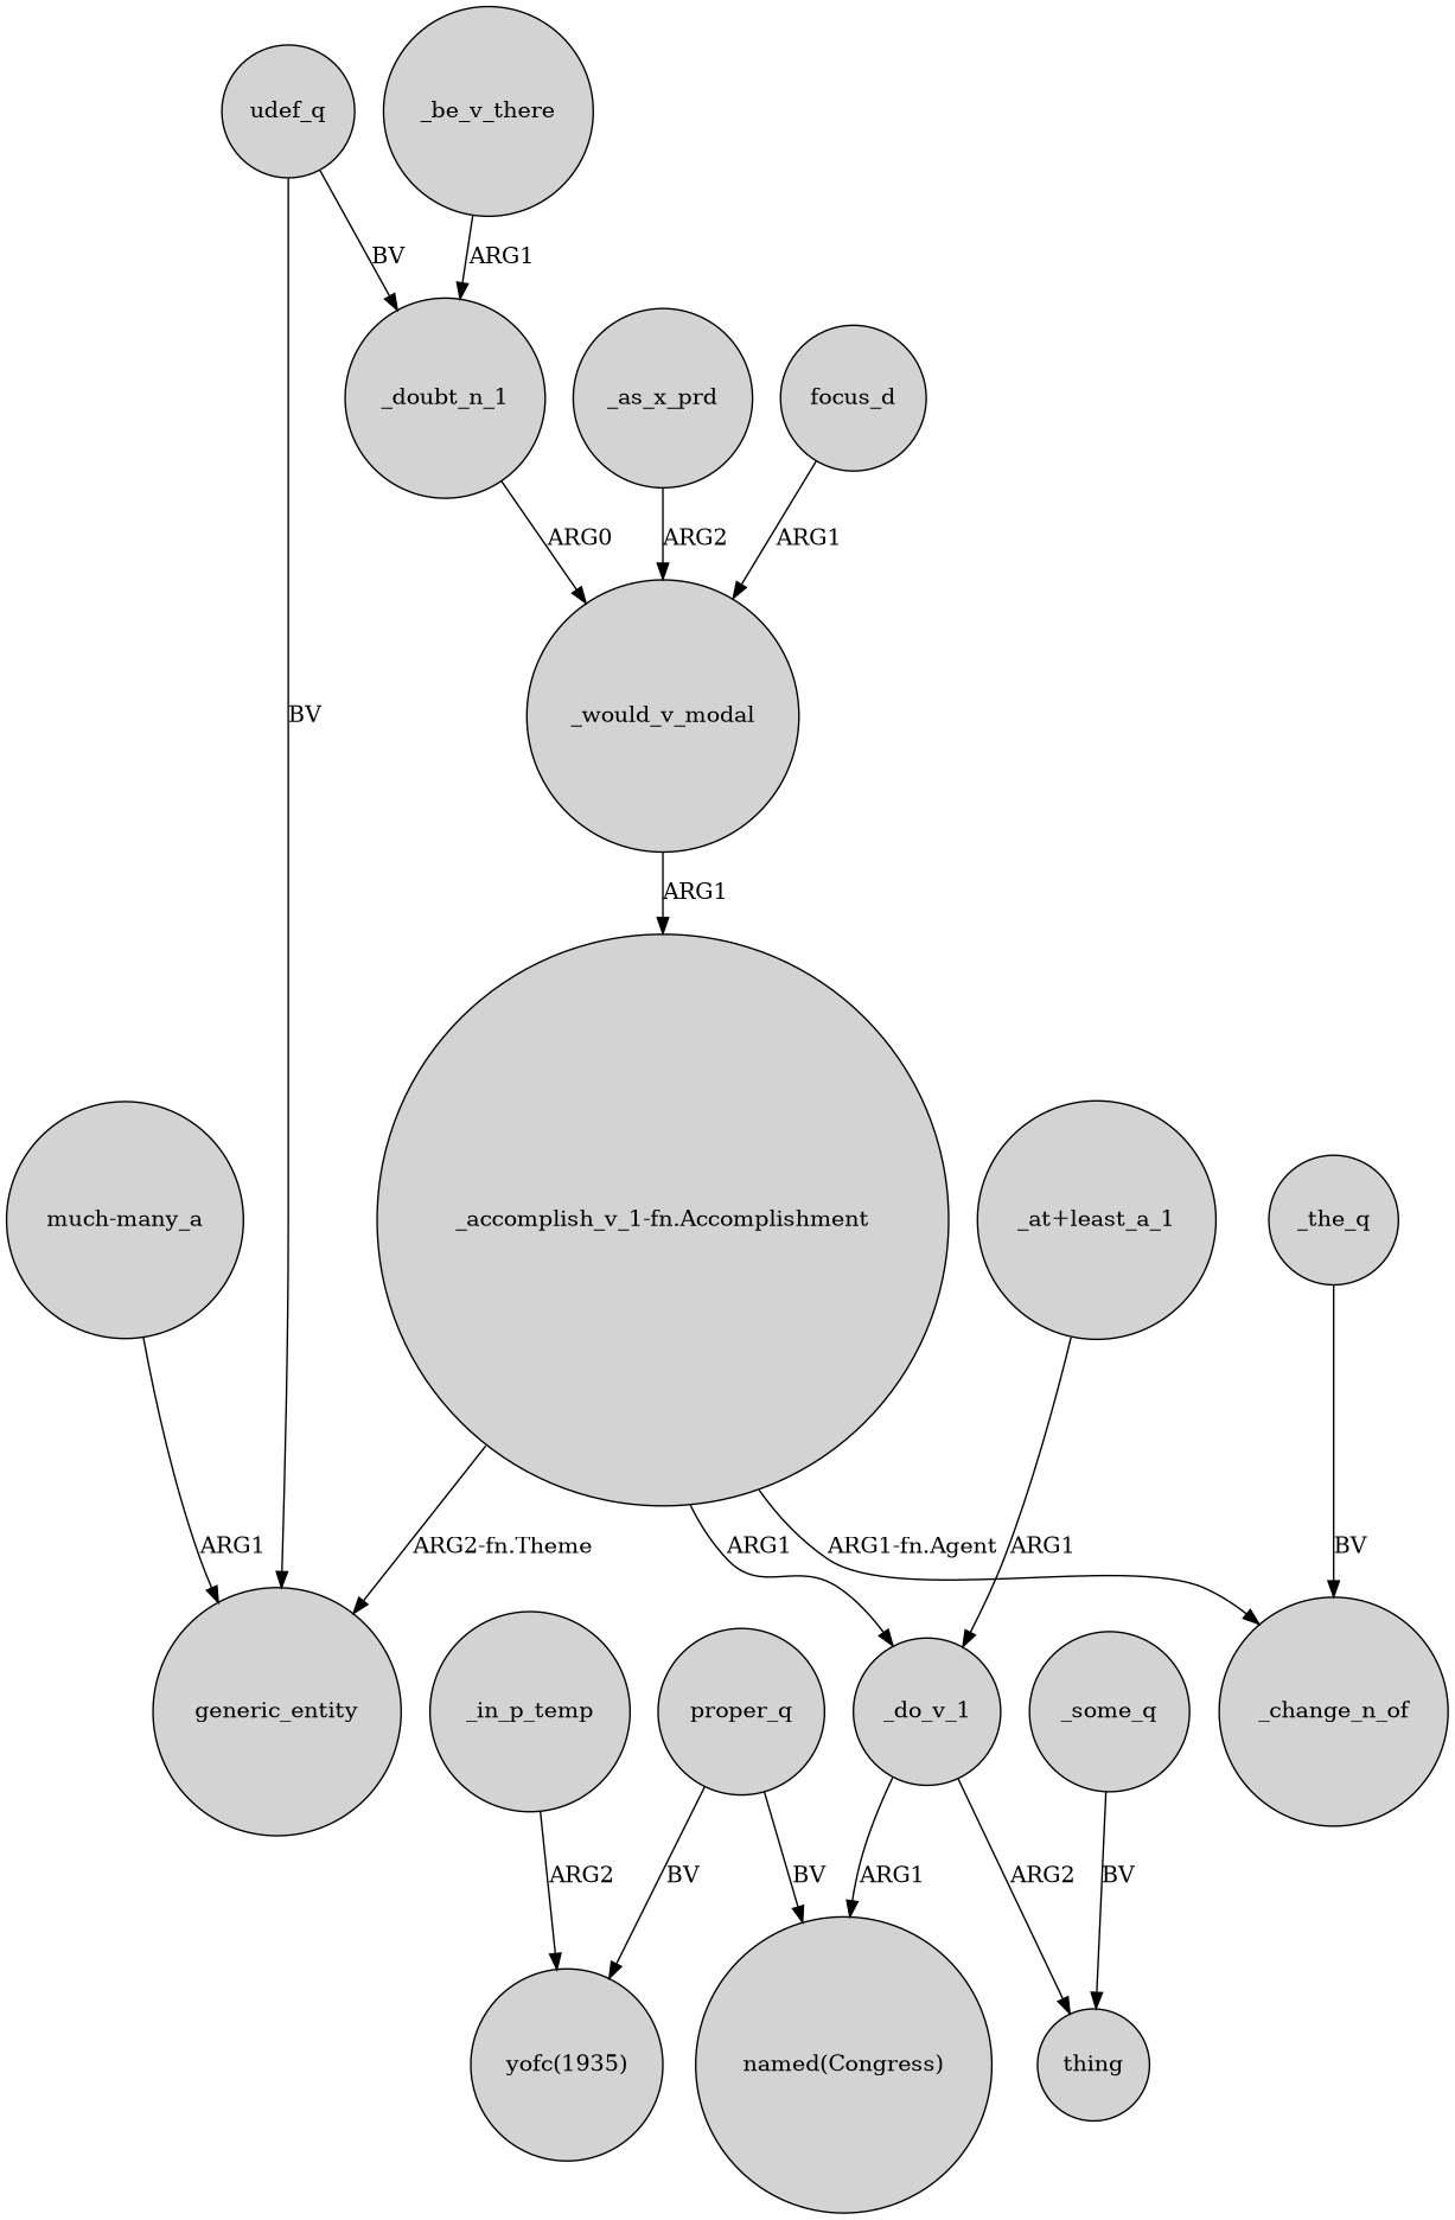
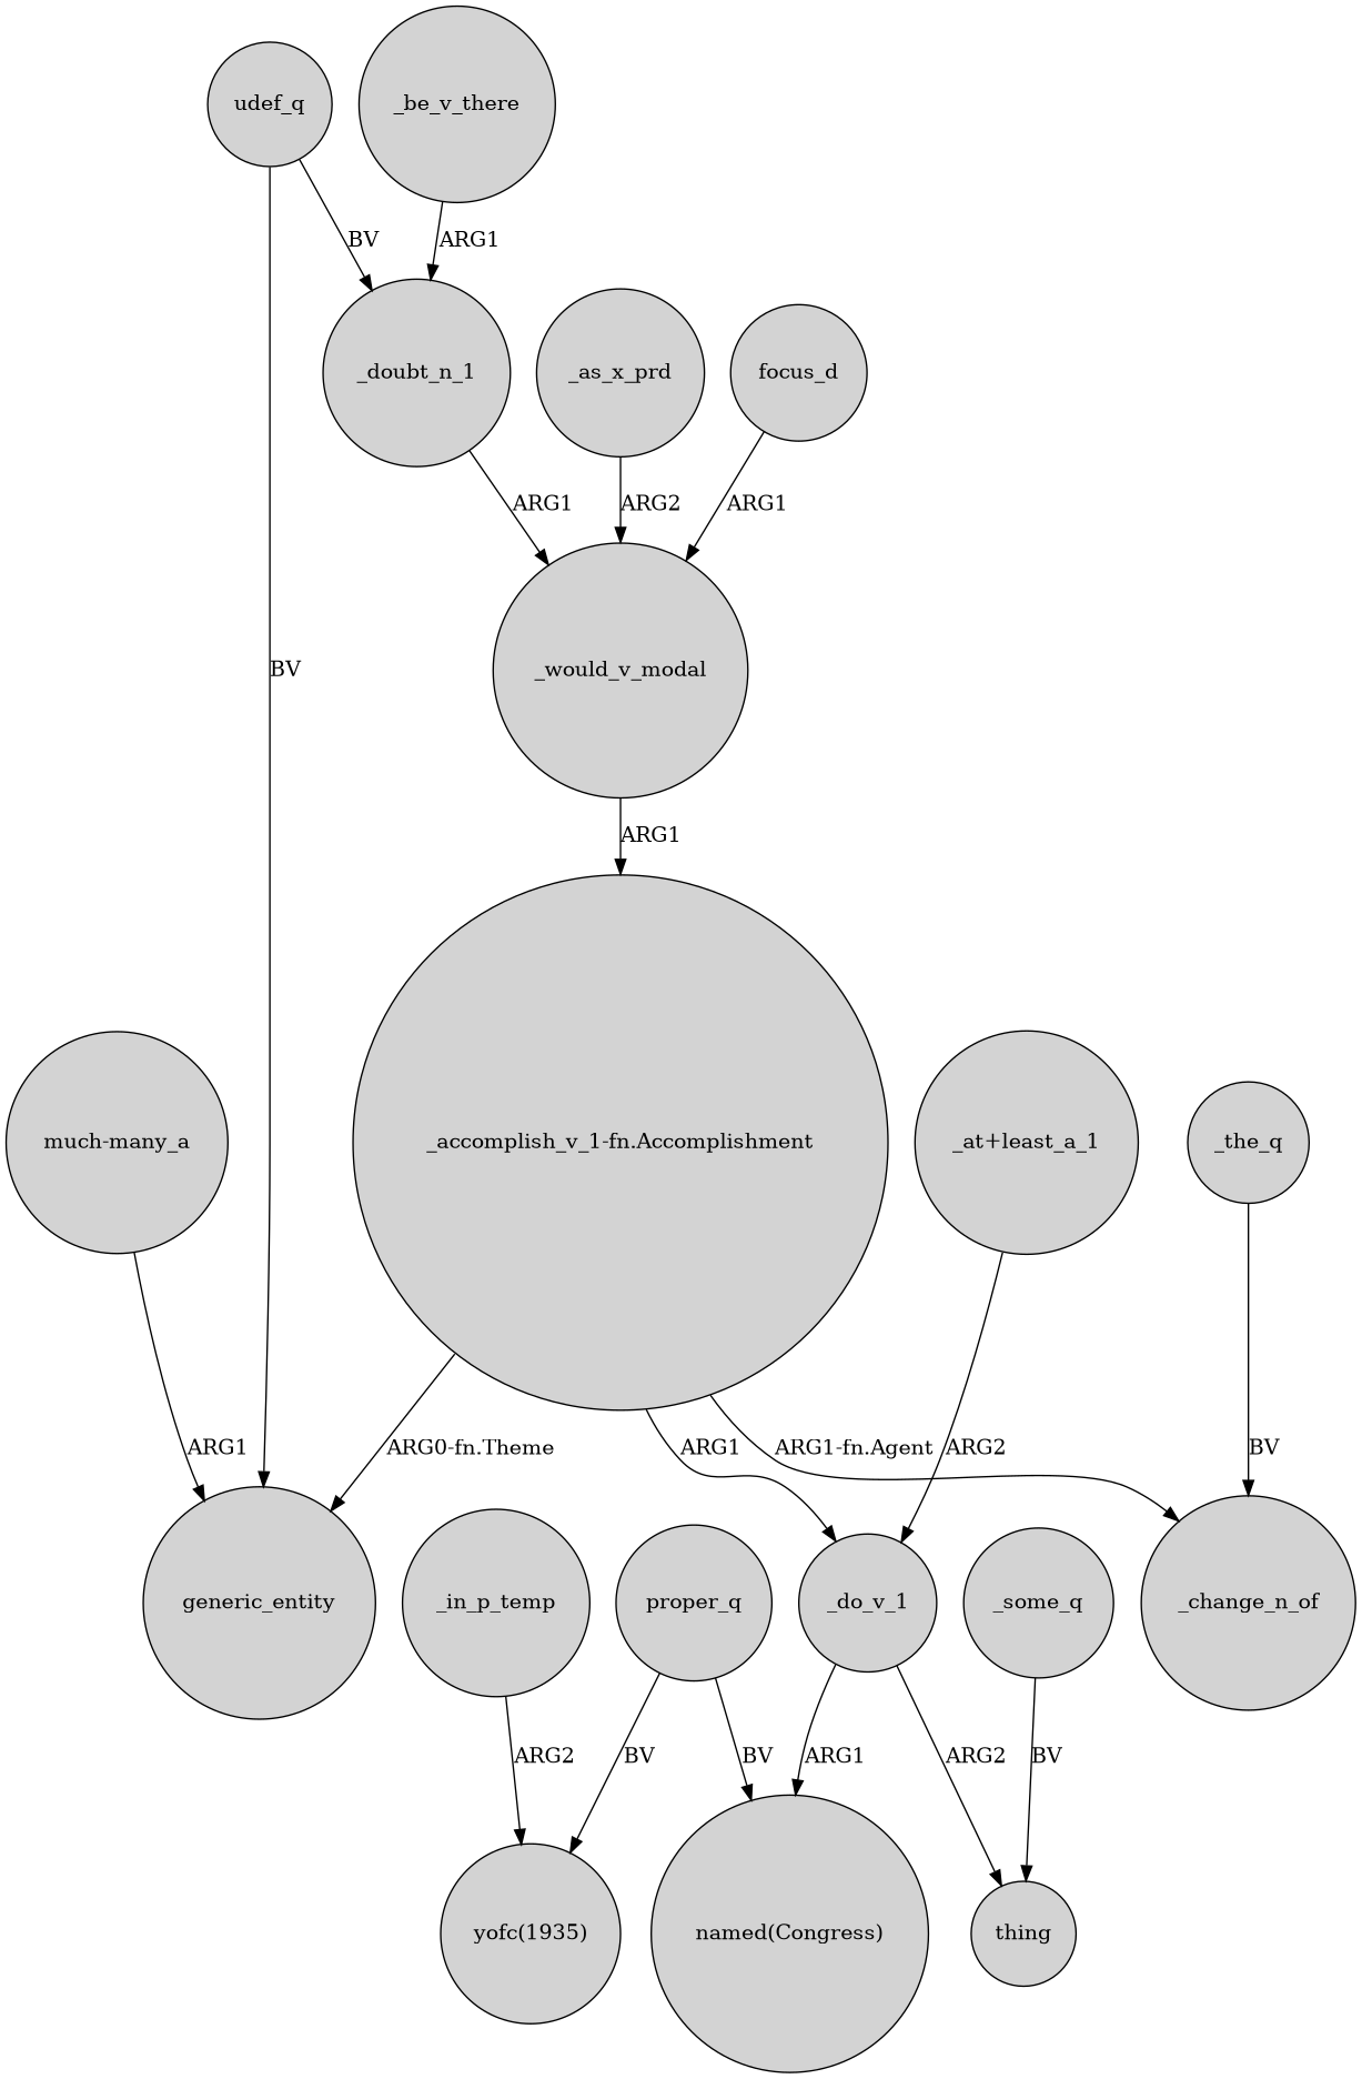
  digraph {
    node [shape=circle style=filled]
    udef_q
    generic_entity
    _doubt_n_1
    _would_v_modal
    proper_q
    "yofc(1935)"
    "named(Congress)"
    _some_q
    thing
    _do_v_1
    "much-many_a"
    _as_x_prd
    "_accomplish_v_1-fn.Accomplishment"
    _in_p_temp
    _change_n_of
    "_at+least_a_1"
    _be_v_there
    _the_q
    focus_d
    udef_q -> generic_entity [label=BV]
    udef_q -> _doubt_n_1 [label=BV]
-   _doubt_n_1 -> _would_v_modal [label=ARG0]
+   _doubt_n_1 -> _would_v_modal [label=ARG1]
    _would_v_modal -> "_accomplish_v_1-fn.Accomplishment" [label=ARG1]
    proper_q -> "yofc(1935)" [label=BV]
    proper_q -> "named(Congress)" [label=BV]
    _some_q -> thing [label=BV]
    _do_v_1 -> "named(Congress)" [label=ARG1]
    _do_v_1 -> thing [label=ARG2]
    "much-many_a" -> generic_entity [label=ARG1]
    _as_x_prd -> _would_v_modal [label=ARG2]
-   "_accomplish_v_1-fn.Accomplishment" -> generic_entity [label="ARG2-fn.Theme"]
+   "_accomplish_v_1-fn.Accomplishment" -> generic_entity [label="ARG0-fn.Theme"]
    "_accomplish_v_1-fn.Accomplishment" -> _do_v_1 [label=ARG1]
    "_accomplish_v_1-fn.Accomplishment" -> _change_n_of [label="ARG1-fn.Agent"]
    _in_p_temp -> "yofc(1935)" [label=ARG2]
-   "_at+least_a_1" -> _do_v_1 [label=ARG1]
+   "_at+least_a_1" -> _do_v_1 [label=ARG2]
    _be_v_there -> _doubt_n_1 [label=ARG1]
    _the_q -> _change_n_of [label=BV]
    focus_d -> _would_v_modal [label=ARG1]
  }
